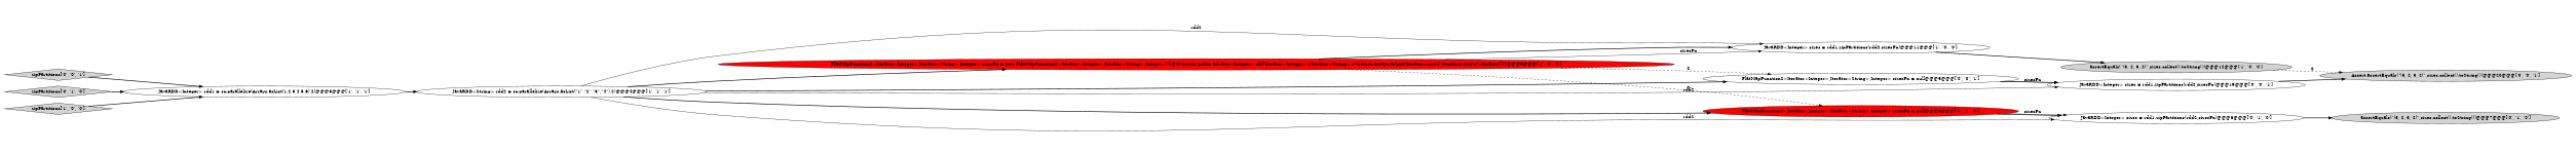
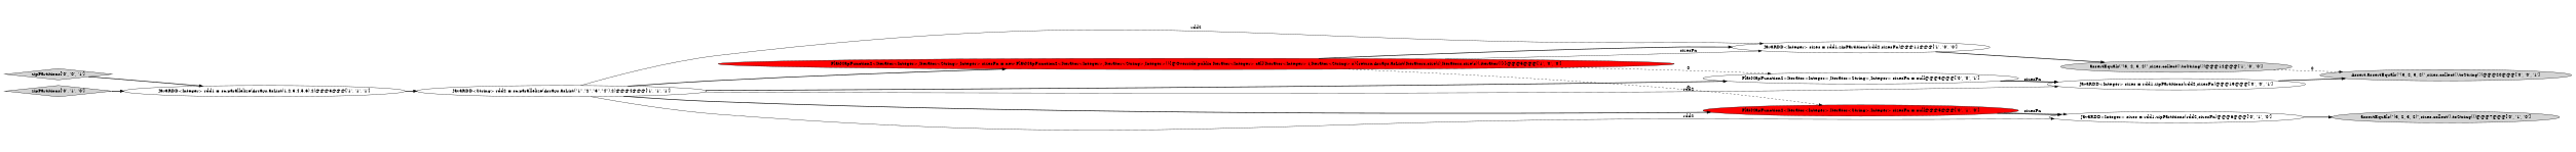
  digraph {
    rankdir=LR
    node [fillcolor=white shape=ellipse style=filled]
    edge [style=bold]
    n1 [label="JavaRDD<Integer> sizes = rdd1.zipPartitions(rdd2,sizesFn)@@@19@@@['0', '0', '1']"]
    n2 [fillcolor=lightgray label="Assert.assertEquals(\"(3, 2, 3, 2(\",sizes.collect().toString())@@@20@@@['0', '0', '1']"]
    n3 [fillcolor=lightgray label="zipPartitions['0', '0', '1']" shape=diamond]
    n4 [label="JavaRDD<Integer> rdd1 = sc.parallelize(Arrays.asList(1,2,3,4,5,6),2)@@@3@@@['1', '1', '1']"]
    n5 [fillcolor=lightgray label="assertEquals(\"(3, 2, 3, 2(\",sizes.collect().toString())@@@12@@@['1', '0', '0']"]
    n6 [label="JavaRDD<Integer> sizes = rdd1.zipPartitions(rdd2,sizesFn)@@@11@@@['1', '0', '0']"]
    n7 [label="JavaRDD<String> rdd2 = sc.parallelize(Arrays.asList(\"1\",\"2\",\"3\",\"4\"),2)@@@4@@@['1', '1', '1']"]
    n8 [fillcolor=red label="FlatMapFunction2<Iterator<Integer>,Iterator<String>,Integer> sizesFn = new FlatMapFunction2<Iterator<Integer>,Iterator<String>,Integer>(){@Override public Iterator<Integer> call(Iterator<Integer> i,Iterator<String> s){return Arrays.asList(Iterators.size(i),Iterators.size(s)).iterator()}}@@@5@@@['1', '0', '0']"]
    n9 [fillcolor=red label="FlatMapFunction2<Iterator<Integer>,Iterator<String>,Integer> sizesFn = null@@@5@@@['0', '1', '0']"]
    n10 [label="FlatMapFunction2<Iterator<Integer>,Iterator<String>,Integer> sizesFn = null@@@5@@@['0', '0', '1']"]
    n11 [fillcolor=lightgray label="zipPartitions['0', '1', '0']" shape=diamond]
    n12 [label="JavaRDD<Integer> sizes = rdd1.zipPartitions(rdd2,sizesFn)@@@6@@@['0', '1', '0']"]
    n13 [fillcolor=lightgray label="assertEquals(\"(3, 2, 3, 2(\",sizes.collect().toString())@@@7@@@['0', '1', '0']"]
-   n14 [fillcolor=lightgray label="zipPartitions['1', '0', '0']" shape=diamond]
    n1 -> n2
    n3 -> n4
    n4 -> n7
    n5 -> n2 [label=0 style=dashed]
    n6 -> n5
    n7 -> n1 [label=rdd2 style=solid]
    n7 -> n6 [label=rdd2 style=solid]
    n7 -> n8
    n7 -> n9
    n7 -> n10
    n7 -> n12 [label=rdd2 style=solid]
    n8 -> n6
    n8 -> n6 [label=sizesFn style=solid]
    n8 -> n9 [label=0 style=dashed]
    n8 -> n10 [label=0 style=dashed]
    n9 -> n12
    n9 -> n12 [label=sizesFn style=solid]
    n10 -> n1
    n10 -> n1 [label=sizesFn style=solid]
    n11 -> n4
    n12 -> n13
-   n14 -> n4
  }
